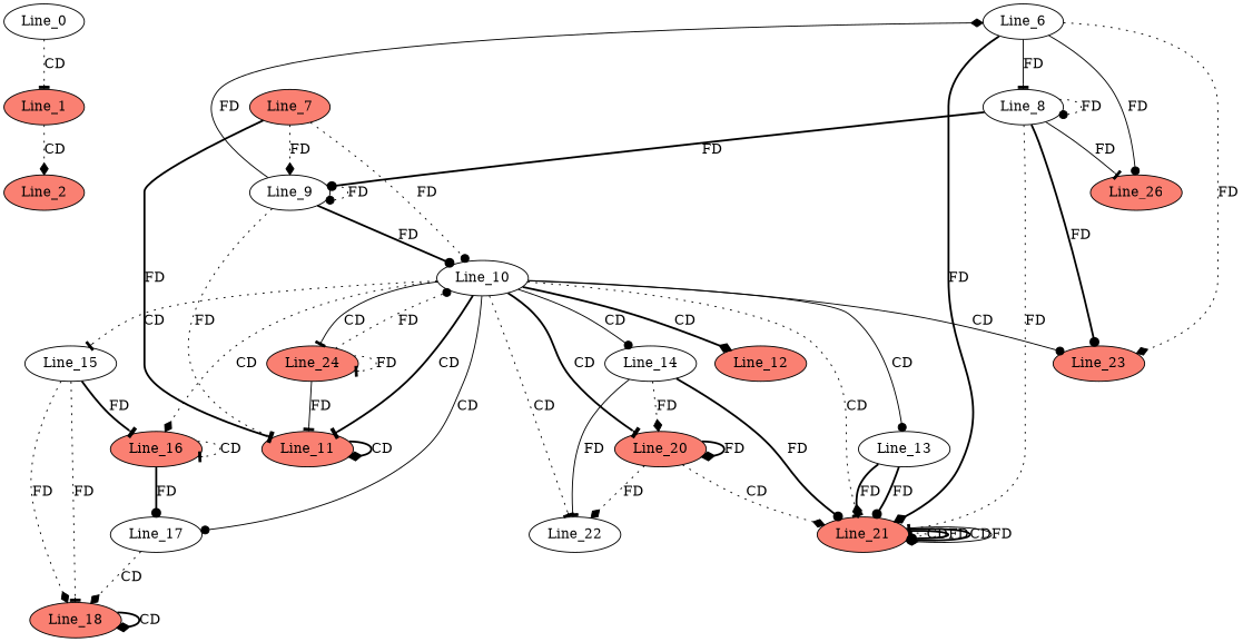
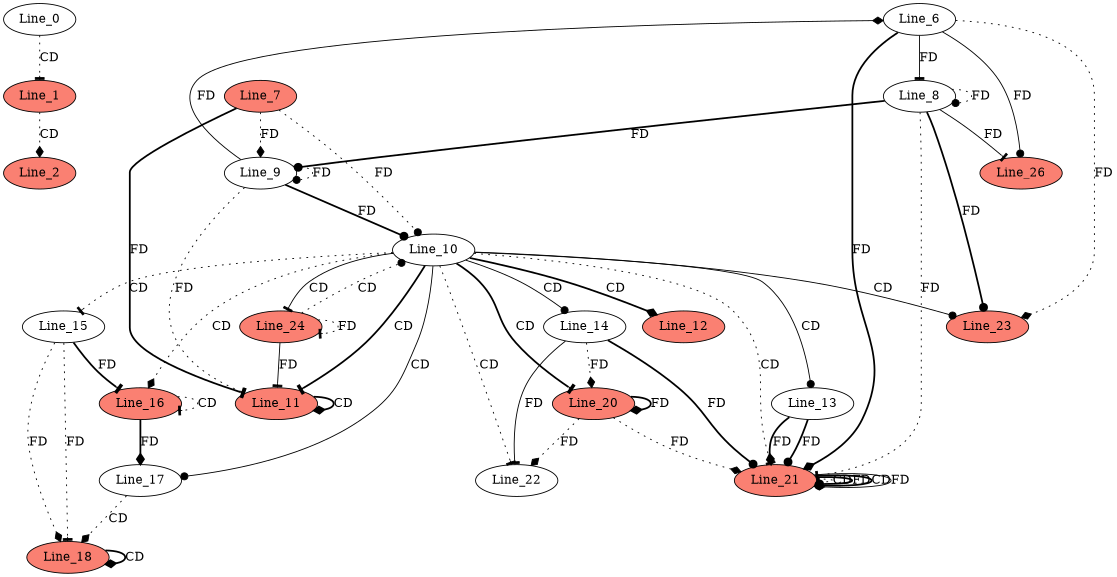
  digraph {
    node [fillcolor=salmon style=filled]
    edge [arrowhead=tee style=dotted]
    Line_0 [fillcolor=white]
    Line_1
    Line_2
    Line_6 [fillcolor=white]
    Line_8 [fillcolor=white]
    Line_21
    Line_23
    Line_26
    Line_9 [fillcolor=white]
    Line_10 [fillcolor=white]
    Line_11
    Line_7
    Line_12
    Line_13 [fillcolor=white]
    Line_14 [fillcolor=white]
    Line_15 [fillcolor=white]
    Line_16
    Line_17 [fillcolor=white]
    Line_20
    Line_22 [fillcolor=white]
    Line_24
    Line_18
    Line_0 -> Line_1 [label=CD]
    Line_1 -> Line_2 [arrowhead=diamond label=CD]
    Line_6 -> Line_8 [label=FD style=solid]
    Line_6 -> Line_21 [arrowhead=diamond label=FD style=bold]
    Line_6 -> Line_23 [arrowhead=diamond label=FD]
    Line_6 -> Line_26 [arrowhead=dot label=FD style=solid]
    Line_8 -> Line_8 [arrowhead=dot label=FD]
    Line_8 -> Line_21 [label=FD]
    Line_8 -> Line_23 [arrowhead=dot label=FD style=bold]
    Line_8 -> Line_26 [label=FD style=solid]
    Line_8 -> Line_9 [arrowhead=dot label=FD style=bold]
    Line_21 -> Line_21 [label=CD]
    Line_21 -> Line_21 [arrowhead=dot label=FD style=bold]
    Line_21 -> Line_21 [arrowhead=dot label=CD style=bold]
    Line_21 -> Line_21 [arrowhead=diamond label=FD style=solid]
    Line_9 -> Line_6 [arrowhead=diamond label=FD style=solid]
    Line_9 -> Line_9 [arrowhead=dot label=FD]
    Line_9 -> Line_10 [arrowhead=dot label=FD style=bold]
    Line_9 -> Line_11 [label=FD]
    Line_10 -> Line_21 [label=CD]
    Line_10 -> Line_23 [arrowhead=dot label=CD style=solid]
    Line_10 -> Line_11 [label=CD style=bold]
    Line_10 -> Line_12 [arrowhead=diamond label=CD style=bold]
    Line_10 -> Line_13 [arrowhead=dot label=CD style=solid]
    Line_10 -> Line_14 [arrowhead=dot label=CD style=solid]
    Line_10 -> Line_15 [label=CD]
    Line_10 -> Line_16 [arrowhead=diamond label=CD]
    Line_10 -> Line_17 [arrowhead=dot label=CD style=solid]
    Line_10 -> Line_20 [label=CD style=bold]
    Line_10 -> Line_22 [label=CD]
    Line_10 -> Line_24 [label=CD style=solid]
    Line_11 -> Line_11 [arrowhead=diamond label=CD style=bold]
    Line_7 -> Line_9 [arrowhead=diamond label=FD]
    Line_7 -> Line_10 [arrowhead=dot label=FD]
    Line_7 -> Line_11 [label=FD style=bold]
    Line_13 -> Line_21 [arrowhead=dot label=FD style=bold]
    Line_13 -> Line_21 [arrowhead=diamond label=FD style=bold]
    Line_14 -> Line_21 [arrowhead=dot label=FD style=bold]
    Line_14 -> Line_20 [arrowhead=diamond label=FD]
    Line_14 -> Line_22 [label=FD style=solid]
    Line_15 -> Line_16 [label=FD style=bold]
    Line_15 -> Line_18 [arrowhead=diamond label=FD]
    Line_15 -> Line_18 [label=FD]
    Line_16 -> Line_16 [label=CD]
-   Line_16 -> Line_17 [arrowhead=dot label=FD style=bold]
+   Line_16 -> Line_17 [arrowhead=diamond label=FD style=bold]
    Line_17 -> Line_18 [arrowhead=diamond label=CD]
-   Line_20 -> Line_21 [arrowhead=diamond label=CD]
+   Line_20 -> Line_21 [arrowhead=diamond label=FD]
    Line_20 -> Line_20 [arrowhead=diamond label=FD style=bold]
    Line_20 -> Line_22 [arrowhead=diamond label=FD]
-   Line_24 -> Line_10 [arrowhead=dot label=FD]
+   Line_24 -> Line_10 [arrowhead=dot label=CD]
    Line_24 -> Line_11 [label=FD style=solid]
    Line_24 -> Line_24 [label=FD]
    Line_18 -> Line_18 [arrowhead=diamond label=CD style=bold]
  }
